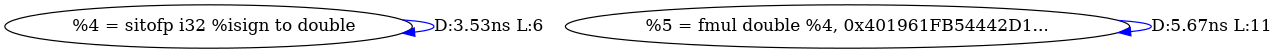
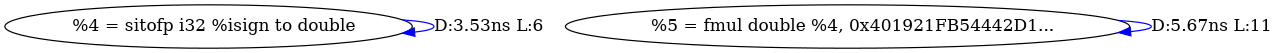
  digraph {
    edge [color=blue]
    n1 [label="  %4 = sitofp i32 %isign to double"]
-   n2 [label="%5 = fmul double %4, 0x401961FB54442D1..."]
+   n2 [label="  %5 = fmul double %4, 0x401921FB54442D1..."]
    n1 -> n1 [label="D:3.53ns L:6"]
    n2 -> n2 [label="D:5.67ns L:11"]
  }
